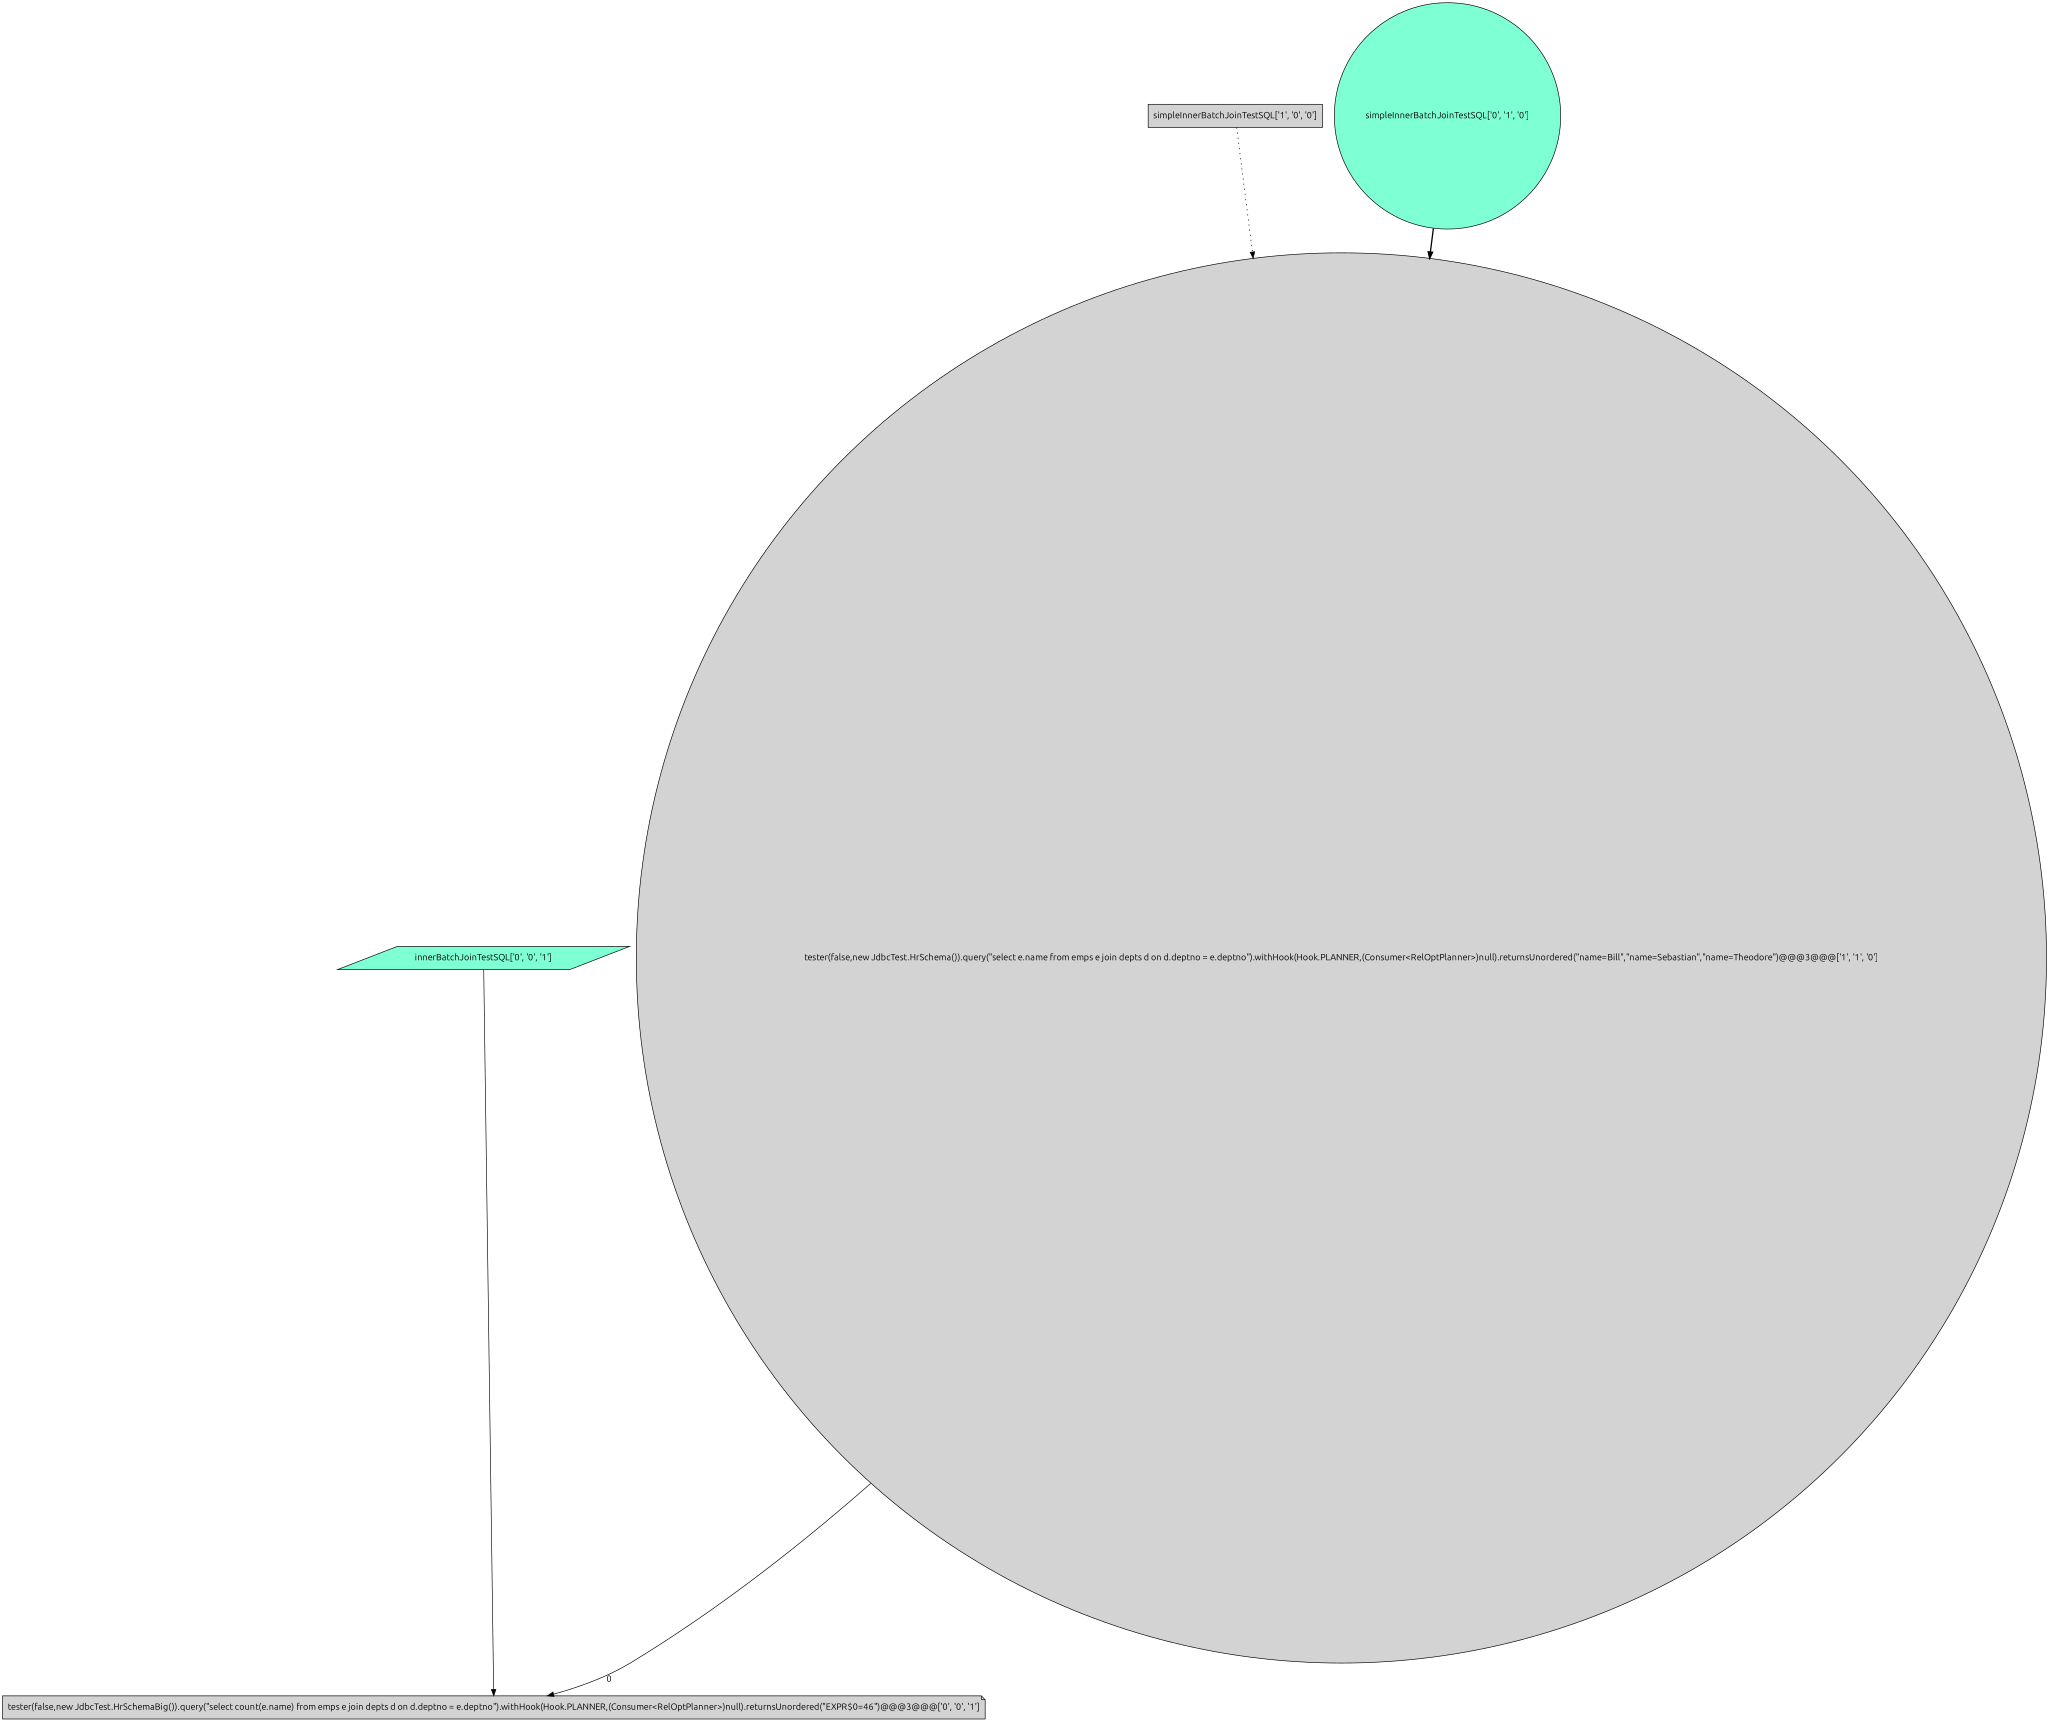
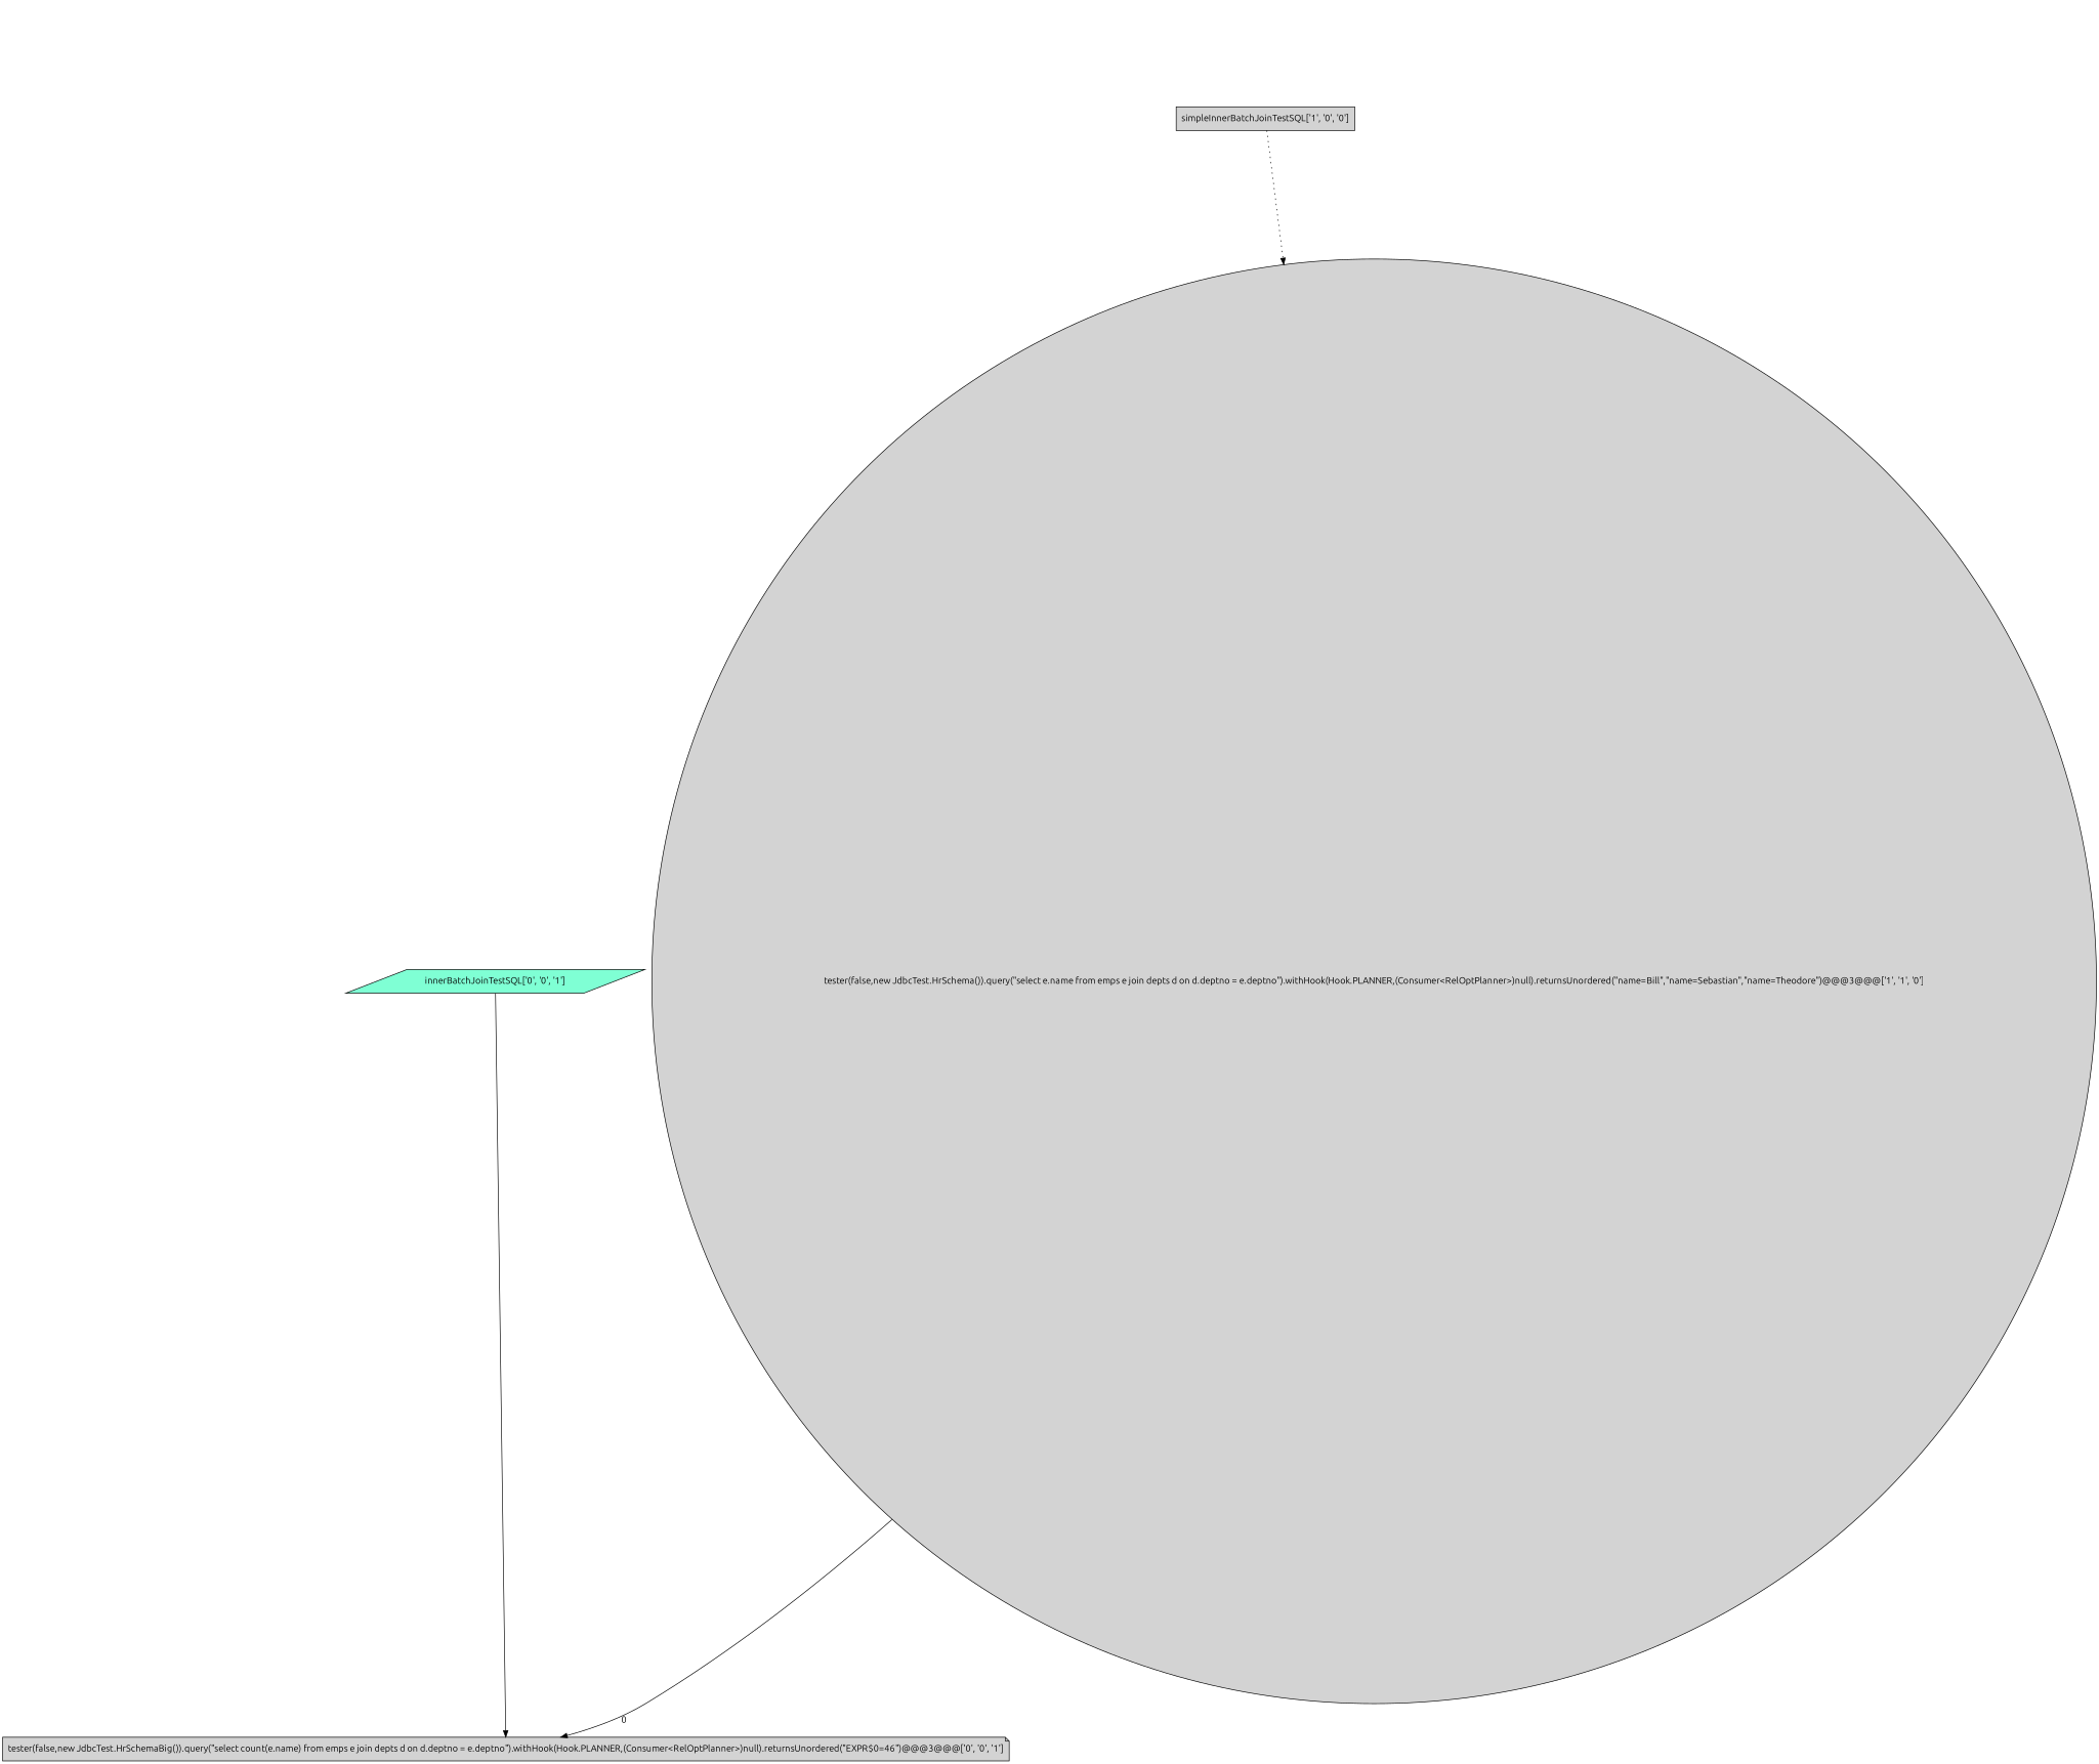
  digraph {
    fontname=Ubuntu
    node [fillcolor=lightgrey shape=circle style=filled fontname=Ubuntu]
    edge [style=solid fontname=Ubuntu]
    n1 [fillcolor=aquamarine label="innerBatchJoinTestSQL['0', '0', '1']" shape=parallelogram]
    n2 [label="tester(false,new JdbcTest.HrSchemaBig()).query(\"select count(e.name) from emps e join depts d on d.deptno = e.deptno\").withHook(Hook.PLANNER,(Consumer<RelOptPlanner>)null).returnsUnordered(\"EXPR$0=46\")@@@3@@@['0', '0', '1']" shape=note]
    n3 [label="simpleInnerBatchJoinTestSQL['1', '0', '0']" shape=box]
    n4 [label="tester(false,new JdbcTest.HrSchema()).query(\"select e.name from emps e join depts d on d.deptno = e.deptno\").withHook(Hook.PLANNER,(Consumer<RelOptPlanner>)null).returnsUnordered(\"name=Bill\",\"name=Sebastian\",\"name=Theodore\")@@@3@@@['1', '1', '0']"]
-   n5 [fillcolor=aquamarine label="simpleInnerBatchJoinTestSQL['0', '1', '0']"]
    n1 -> n2
    n3 -> n4 [style=dotted]
    n4 -> n2 [label=0]
-   n5 -> n4 [style=bold]
  }
